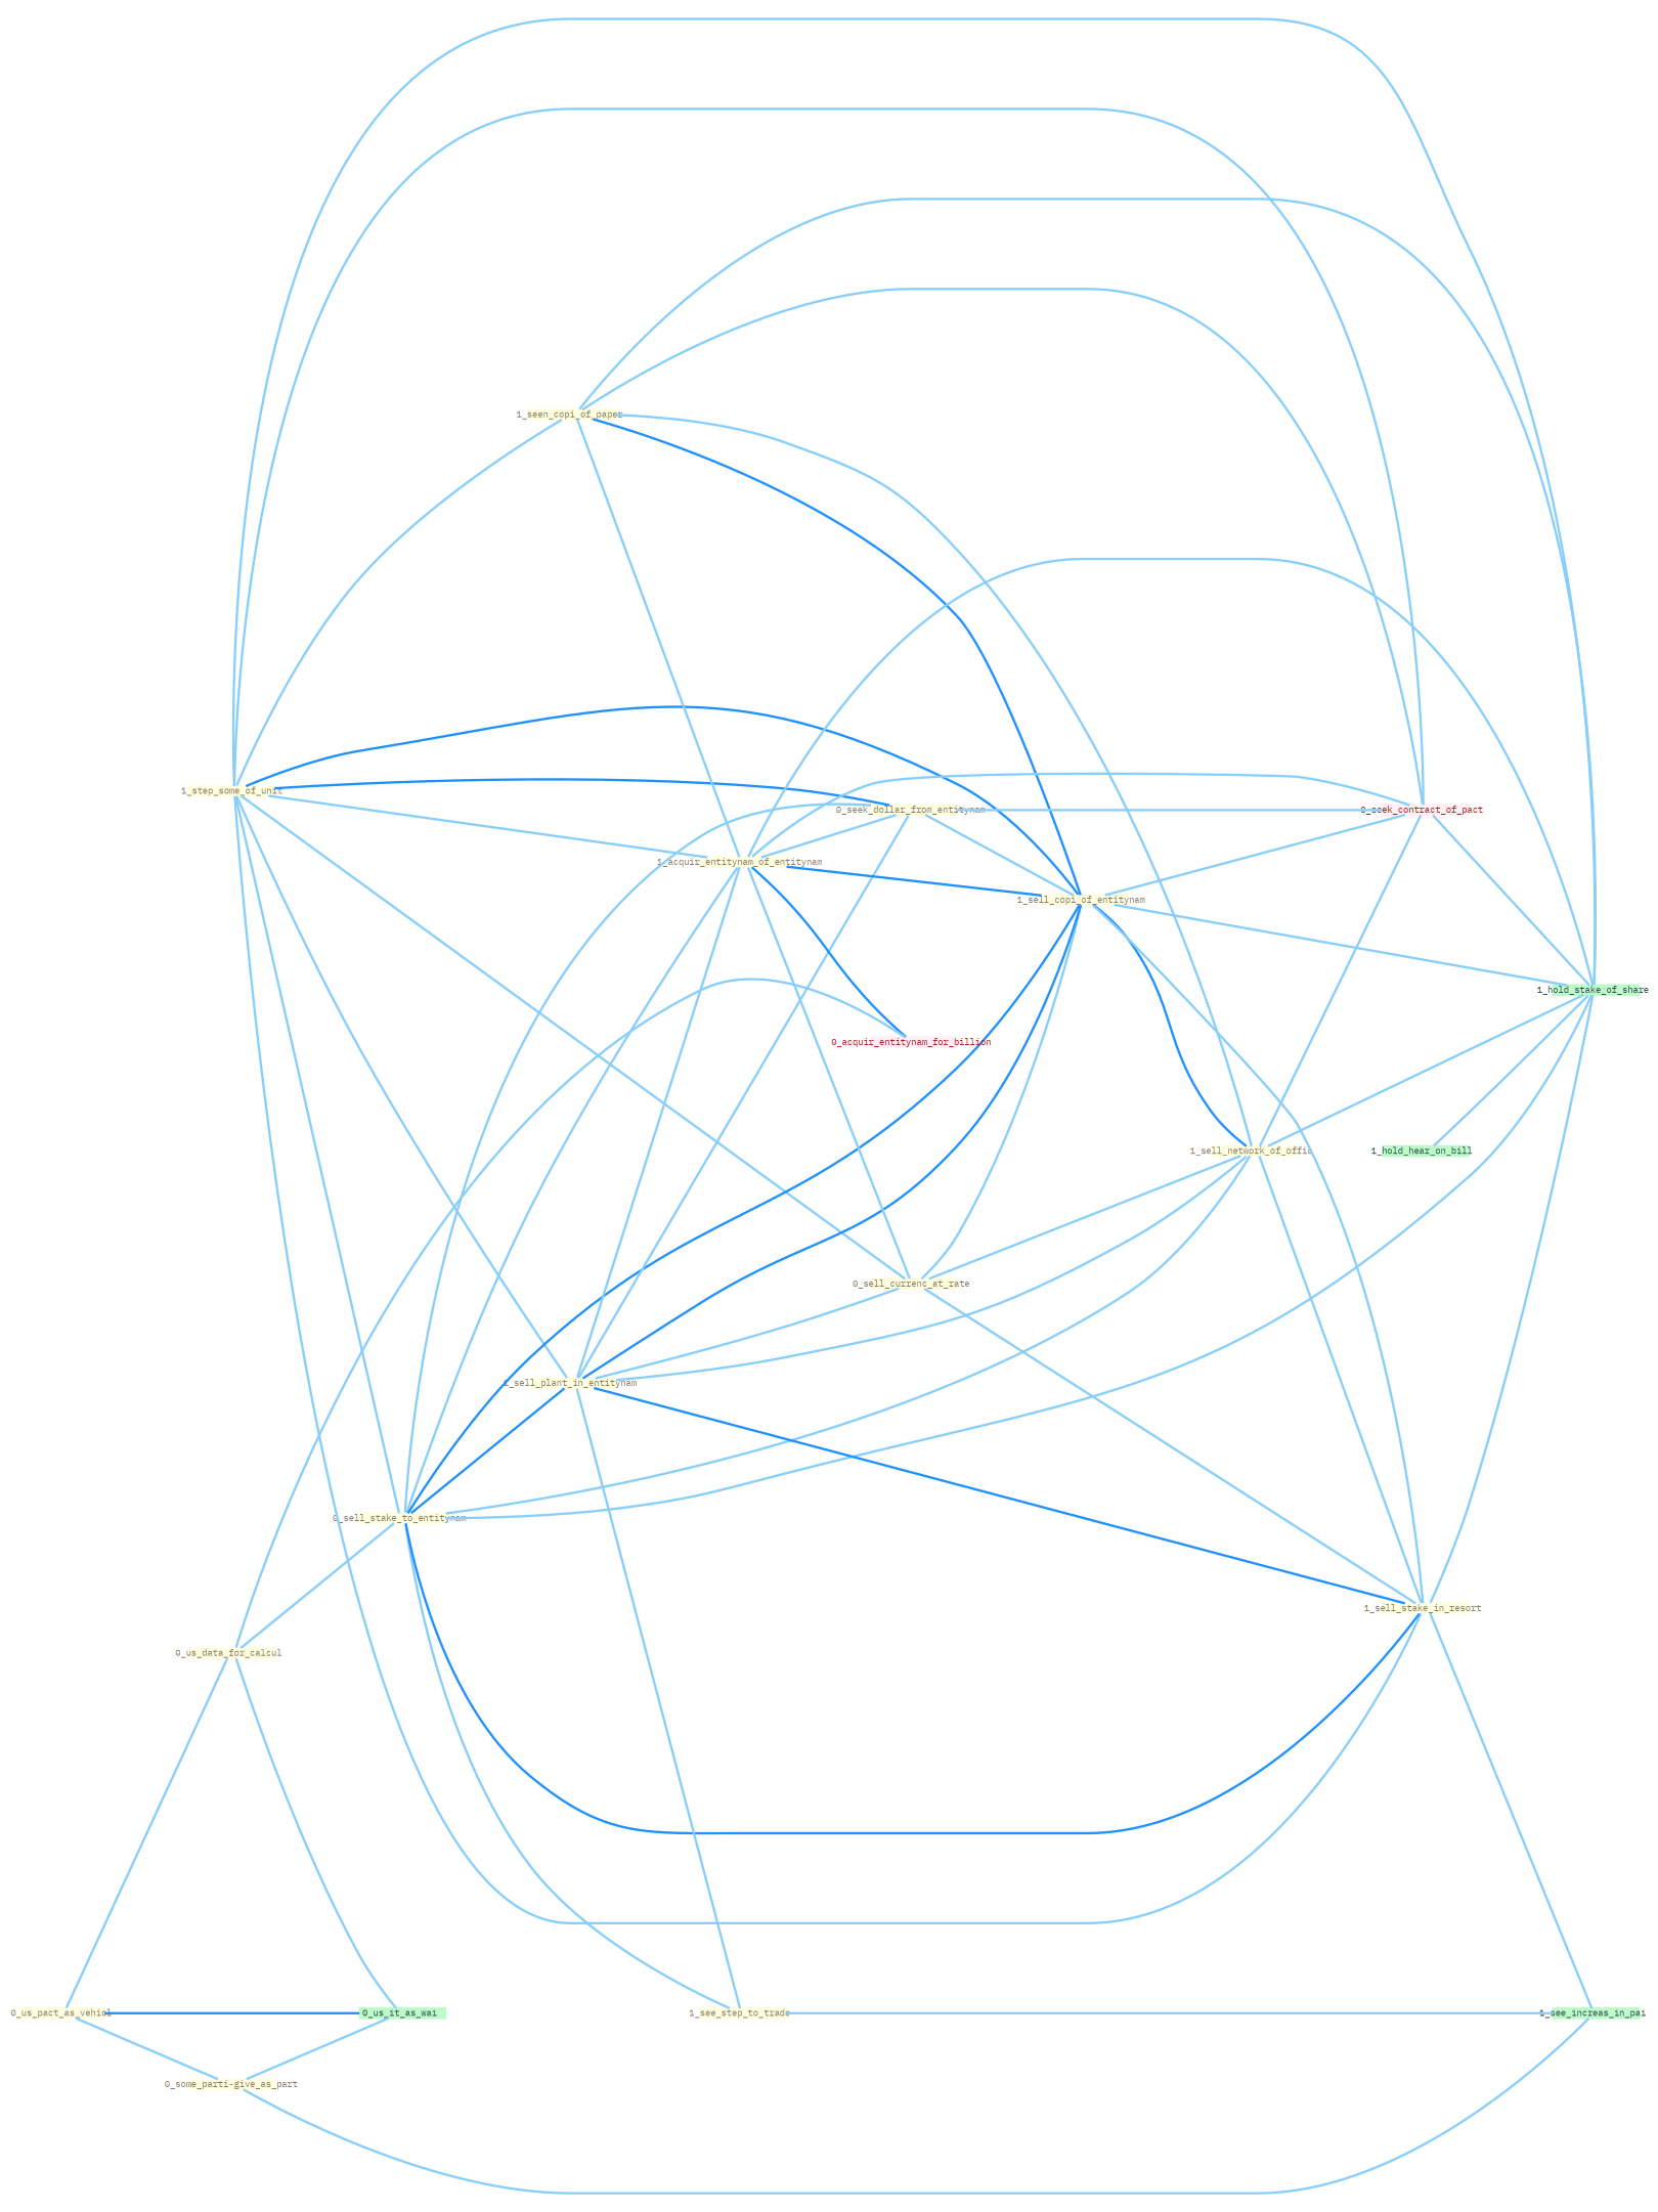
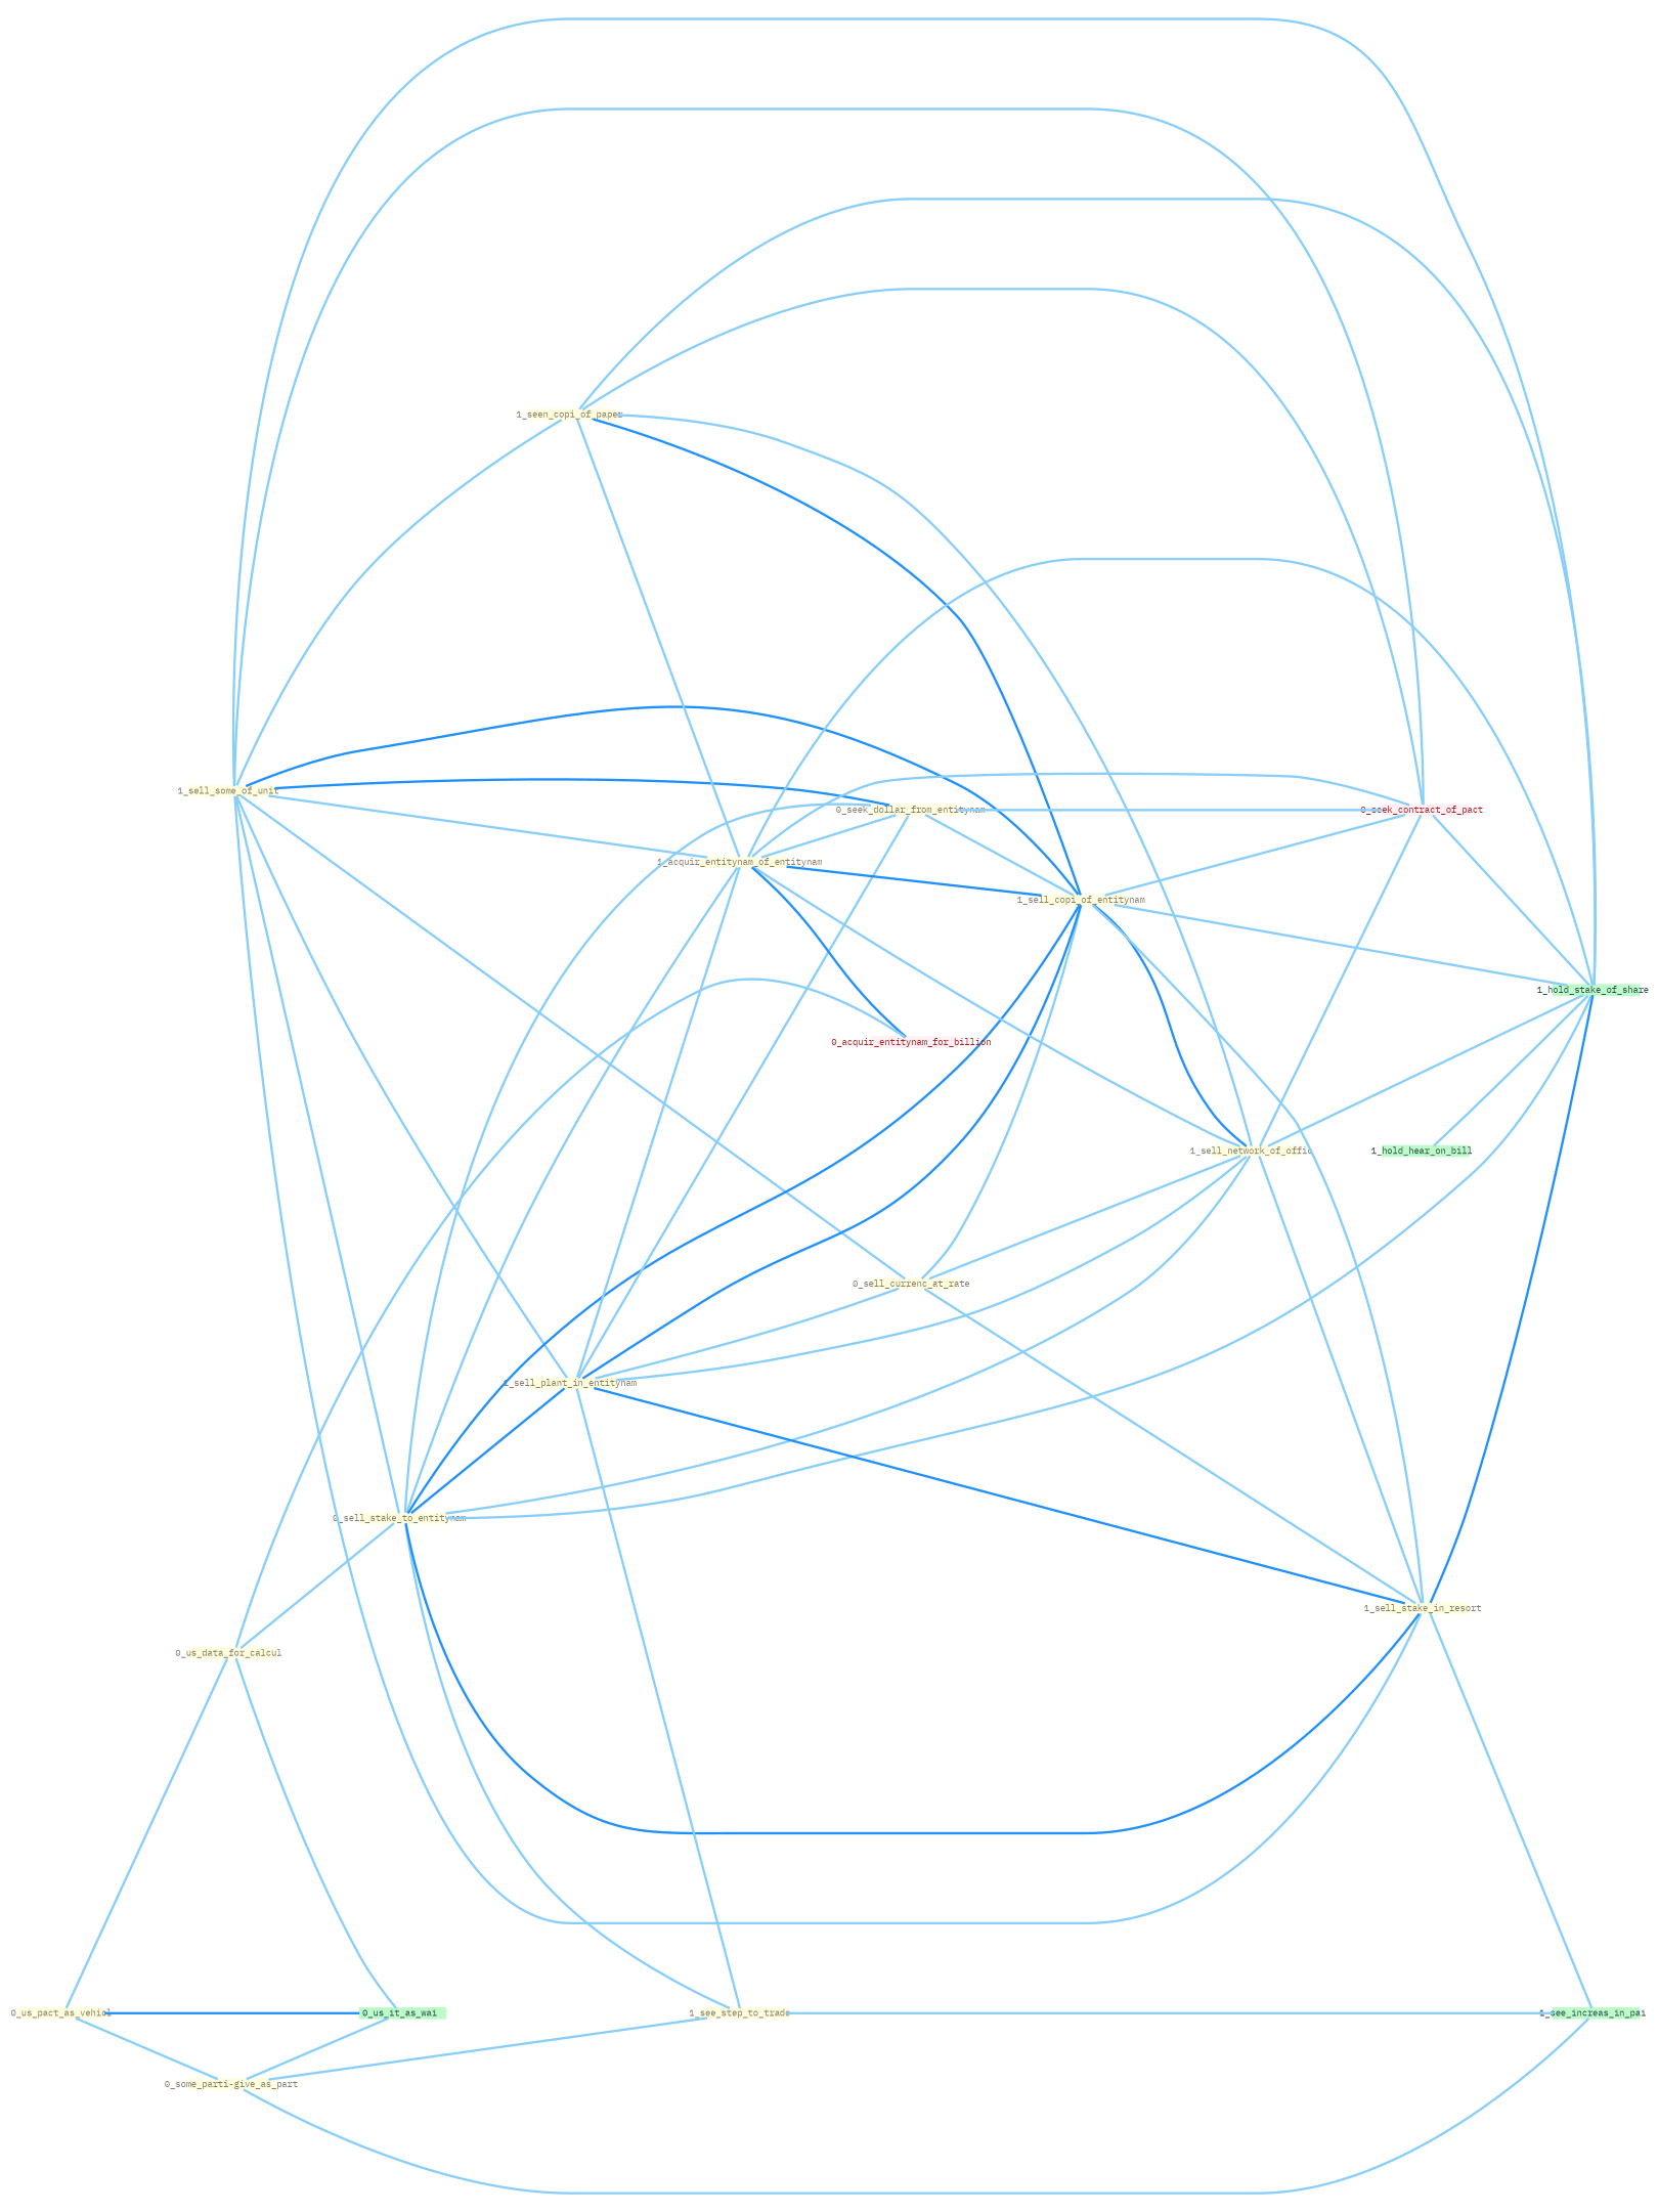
  graph {
    fontname="IBM Plex Mono"
    rankdir=LR
    node [color="#ffffe0" fixedsize=true fontcolor="#8b7d6b" fontname="IBM Plex Mono" fontsize=4 shape=polygon style=filled]
    edge [color="#87cefa" fontname="IBM Plex Mono" w=1]
    n1 [height=.06 label="0_us_pact_as_vehicl" width=.5]
-   "1_sell_some_of_unit " [height=.06 width=.5 label="1_step_some_of_unit"]
+   "1_sell_some_of_unit " [height=.06 width=.5]
    "0_sell_currenc_at_rate " [height=.06 width=.5]
    "0_sell_stake_to_entitynam " [height=.06 width=.5]
    "1_seen_copi_of_paper " [height=.06 width=.5]
    "1_sell_plant_in_entitynam " [height=.06 width=.5]
    "1_acquir_entitynam_of_entitynam " [height=.06 width=.5]
    n8 [height=.06 label="0_some_parti-give_as_part" width=.5]
    "0_seek_dollar_from_entitynam " [height=.06 width=.5]
    "1_sell_copi_of_entitynam " [height=.06 width=.5]
    "0_us_data_for_calcul " [height=.06 width=.5]
    "1_sell_network_of_offic " [height=.06 width=.5]
    "1_see_step_to_trade " [height=.06 width=.5]
    "1_sell_stake_in_resort " [height=.06 width=.5]
    "0_seek_contract_of_pact " [color="#fff0f5" fontcolor="#b22222" height=.06 width=.5]
    "0_acquir_entitynam_for_billion " [color="#fff0f5" fontcolor="#b22222" height=.06 width=.5]
    "0_us_it_as_wai " [color="#BDFCC9" fontcolor="#2f4f4f" height=.06 width=.5]
    "1_hold_stake_of_share " [color="#BDFCC9" fontcolor="#2f4f4f" height=.06 width=.5]
    "1_see_increas_in_pai " [color="#BDFCC9" fontcolor="#2f4f4f" height=.06 width=.5]
    "1_hold_hear_on_bill " [color="#BDFCC9" fontcolor="#2f4f4f" height=.06 width=.5]
    subgraph sub_1 {
      n1
      "1_sell_some_of_unit "
      "0_sell_currenc_at_rate "
      "0_sell_stake_to_entitynam "
      "1_seen_copi_of_paper "
      "1_sell_plant_in_entitynam "
      "1_acquir_entitynam_of_entitynam "
      n8
      "0_seek_dollar_from_entitynam "
      "1_sell_copi_of_entitynam "
      "0_us_data_for_calcul "
      "1_sell_network_of_offic "
      "1_see_step_to_trade "
      "1_sell_stake_in_resort "
    }
    subgraph sub_2 {
      "0_seek_contract_of_pact "
      "0_acquir_entitynam_for_billion "
    }
    n1 -- n8
    n1 -- "0_us_data_for_calcul "
    n1 -- "0_us_it_as_wai " [color="#1e90ff" w=2]
    "1_sell_some_of_unit " -- "0_sell_currenc_at_rate "
    "1_sell_some_of_unit " -- "0_sell_stake_to_entitynam "
    "1_sell_some_of_unit " -- "1_seen_copi_of_paper "
    "1_sell_some_of_unit " -- "1_sell_plant_in_entitynam "
    "1_sell_some_of_unit " -- "1_acquir_entitynam_of_entitynam "
    "1_sell_some_of_unit " -- "0_seek_dollar_from_entitynam " [color="#1e90ff" w=2]
    "1_sell_some_of_unit " -- "1_sell_copi_of_entitynam " [color="#1e90ff" w=2]
    "1_sell_some_of_unit " -- "1_sell_stake_in_resort "
    "1_sell_some_of_unit " -- "0_seek_contract_of_pact "
    "1_sell_some_of_unit " -- "1_hold_stake_of_share "
    "0_sell_currenc_at_rate " -- "1_sell_plant_in_entitynam "
    "0_sell_currenc_at_rate " -- "1_sell_copi_of_entitynam "
    "0_sell_currenc_at_rate " -- "1_sell_network_of_offic "
    "0_sell_currenc_at_rate " -- "1_sell_stake_in_resort "
    "0_sell_stake_to_entitynam " -- "1_sell_plant_in_entitynam " [color="#1e90ff" w=2]
    "0_sell_stake_to_entitynam " -- "1_acquir_entitynam_of_entitynam "
    "0_sell_stake_to_entitynam " -- "0_seek_dollar_from_entitynam "
    "0_sell_stake_to_entitynam " -- "1_sell_copi_of_entitynam " [color="#1e90ff" w=2]
    "0_sell_stake_to_entitynam " -- "1_sell_network_of_offic "
    "0_sell_stake_to_entitynam " -- "1_see_step_to_trade "
    "0_sell_stake_to_entitynam " -- "1_sell_stake_in_resort " [color="#1e90ff" w=2]
    "0_sell_stake_to_entitynam " -- "1_hold_stake_of_share "
    "1_seen_copi_of_paper " -- "1_acquir_entitynam_of_entitynam "
    "1_seen_copi_of_paper " -- "1_sell_copi_of_entitynam " [color="#1e90ff" w=2]
    "1_seen_copi_of_paper " -- "1_sell_network_of_offic "
    "1_seen_copi_of_paper " -- "0_seek_contract_of_pact "
    "1_seen_copi_of_paper " -- "1_hold_stake_of_share "
    "1_sell_plant_in_entitynam " -- "1_acquir_entitynam_of_entitynam "
    "1_sell_plant_in_entitynam " -- "0_seek_dollar_from_entitynam "
    "1_sell_plant_in_entitynam " -- "1_sell_copi_of_entitynam " [color="#1e90ff" w=2]
    "1_sell_plant_in_entitynam " -- "1_sell_network_of_offic "
    "1_sell_plant_in_entitynam " -- "1_see_step_to_trade "
    "1_sell_plant_in_entitynam " -- "1_sell_stake_in_resort " [color="#1e90ff" w=2]
    "1_acquir_entitynam_of_entitynam " -- "0_seek_dollar_from_entitynam "
    "1_acquir_entitynam_of_entitynam " -- "1_sell_copi_of_entitynam " [color="#1e90ff" w=2]
-   "1_acquir_entitynam_of_entitynam " -- "0_sell_currenc_at_rate "
+   "1_acquir_entitynam_of_entitynam " -- "1_sell_network_of_offic "
    "1_acquir_entitynam_of_entitynam " -- "0_seek_contract_of_pact "
    "1_acquir_entitynam_of_entitynam " -- "0_acquir_entitynam_for_billion " [color="#1e90ff" w=2]
    "1_acquir_entitynam_of_entitynam " -- "1_hold_stake_of_share "
+   n8 -- "1_see_step_to_trade "
    n8 -- "0_us_it_as_wai "
    n8 -- "1_see_increas_in_pai "
    "0_seek_dollar_from_entitynam " -- "1_sell_copi_of_entitynam "
    "0_seek_dollar_from_entitynam " -- "0_seek_contract_of_pact "
    "1_sell_copi_of_entitynam " -- "1_sell_network_of_offic " [color="#1e90ff" w=2]
    "1_sell_copi_of_entitynam " -- "1_sell_stake_in_resort "
    "1_sell_copi_of_entitynam " -- "0_seek_contract_of_pact "
    "1_sell_copi_of_entitynam " -- "1_hold_stake_of_share "
    "0_us_data_for_calcul " -- "0_sell_stake_to_entitynam "
    "0_us_data_for_calcul " -- "0_acquir_entitynam_for_billion "
    "0_us_data_for_calcul " -- "0_us_it_as_wai "
    "1_sell_network_of_offic " -- "1_sell_stake_in_resort "
    "1_sell_network_of_offic " -- "0_seek_contract_of_pact "
    "1_sell_network_of_offic " -- "1_hold_stake_of_share "
    "1_see_step_to_trade " -- "1_see_increas_in_pai "
-   "1_sell_stake_in_resort " -- "1_hold_stake_of_share "
+   "1_sell_stake_in_resort " -- "1_hold_stake_of_share " [color="#1e90ff"]
    "1_sell_stake_in_resort " -- "1_see_increas_in_pai "
    "0_seek_contract_of_pact " -- "1_hold_stake_of_share "
    "1_hold_hear_on_bill " -- "1_hold_stake_of_share "
  }
